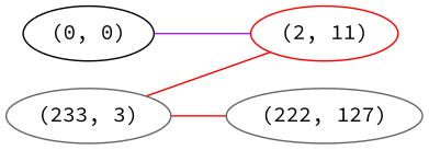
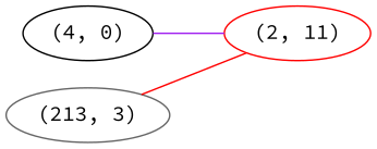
  graph {
    fontname="Source Code Pro"
    rankdir=LR
    node [color=gray40 fontname="Source Code Pro"]
    edge [color=red fontname="Source Code Pro" weight=1]
-   "(0, 0)" [color=black]
+   "(0, 0)" [color=black label="(4, 0)"]
    n2 [color=red label="(2, 11)"]
-   "(233, 3)"
-   "(222, 127)"
+   "(233, 3)" [label="(213, 3)"]
    "(0, 0)" -- n2 [color=purple weight=4]
    "(233, 3)" -- n2
-   "(233, 3)" -- "(222, 127)"
  }
